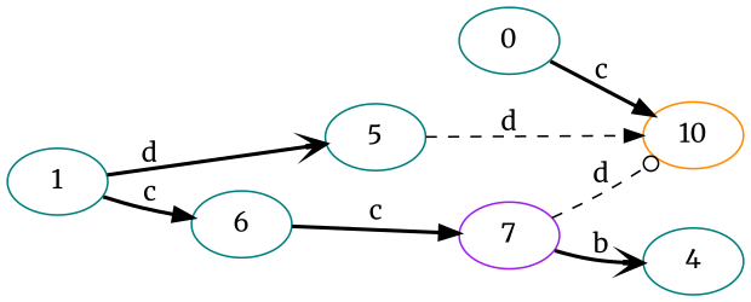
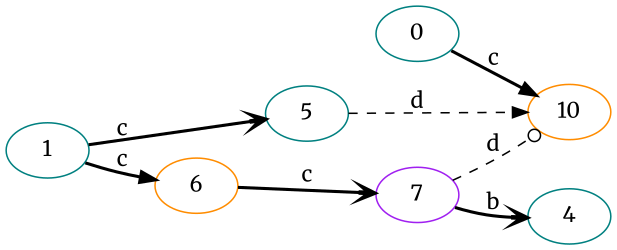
  strict digraph {
    fontname=Merriweather
    rankdir=LR
    node [color=teal fontname=Merriweather]
    edge [arrowhead=normal fontname=Merriweather style=bold]
    1
    5
-   6
+   6 [color=darkorange]
    10 [color=darkorange]
    0
    7 [color=purple]
    4
-   1 -> 5 [arrowhead=vee label=d]
+   1 -> 5 [arrowhead=vee label=c]
    1 -> 6 [label=c]
    5 -> 10 [label=d style=dashed]
-   6 -> 7 [label=c]
+   6 -> 7 [arrowhead=vee label=c]
    0 -> 10 [label=c]
    7 -> 10 [arrowhead=odot label=d style=dashed]
    7 -> 4 [arrowhead=vee label=b]
  }
